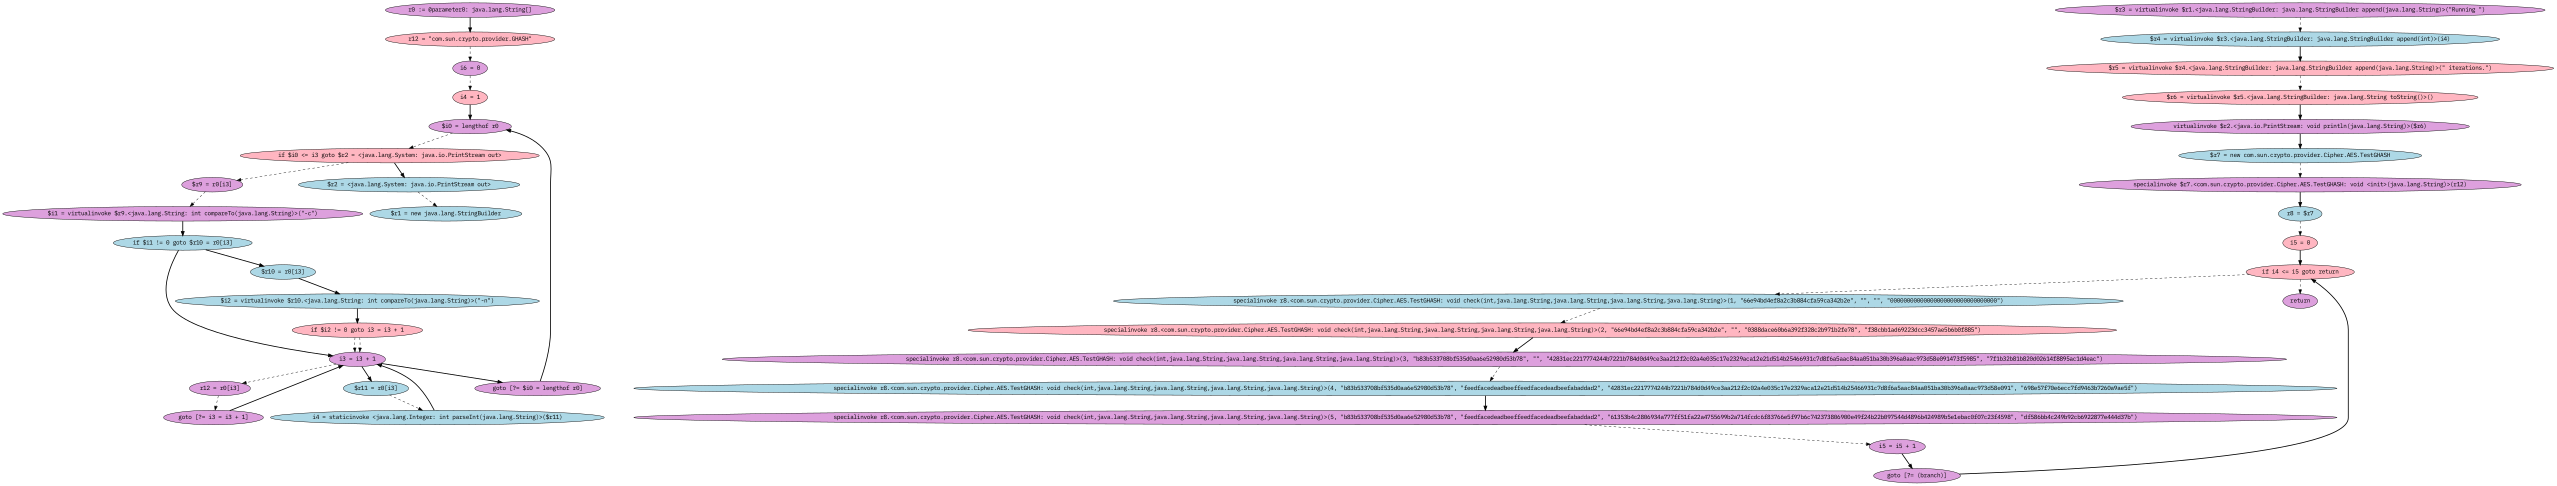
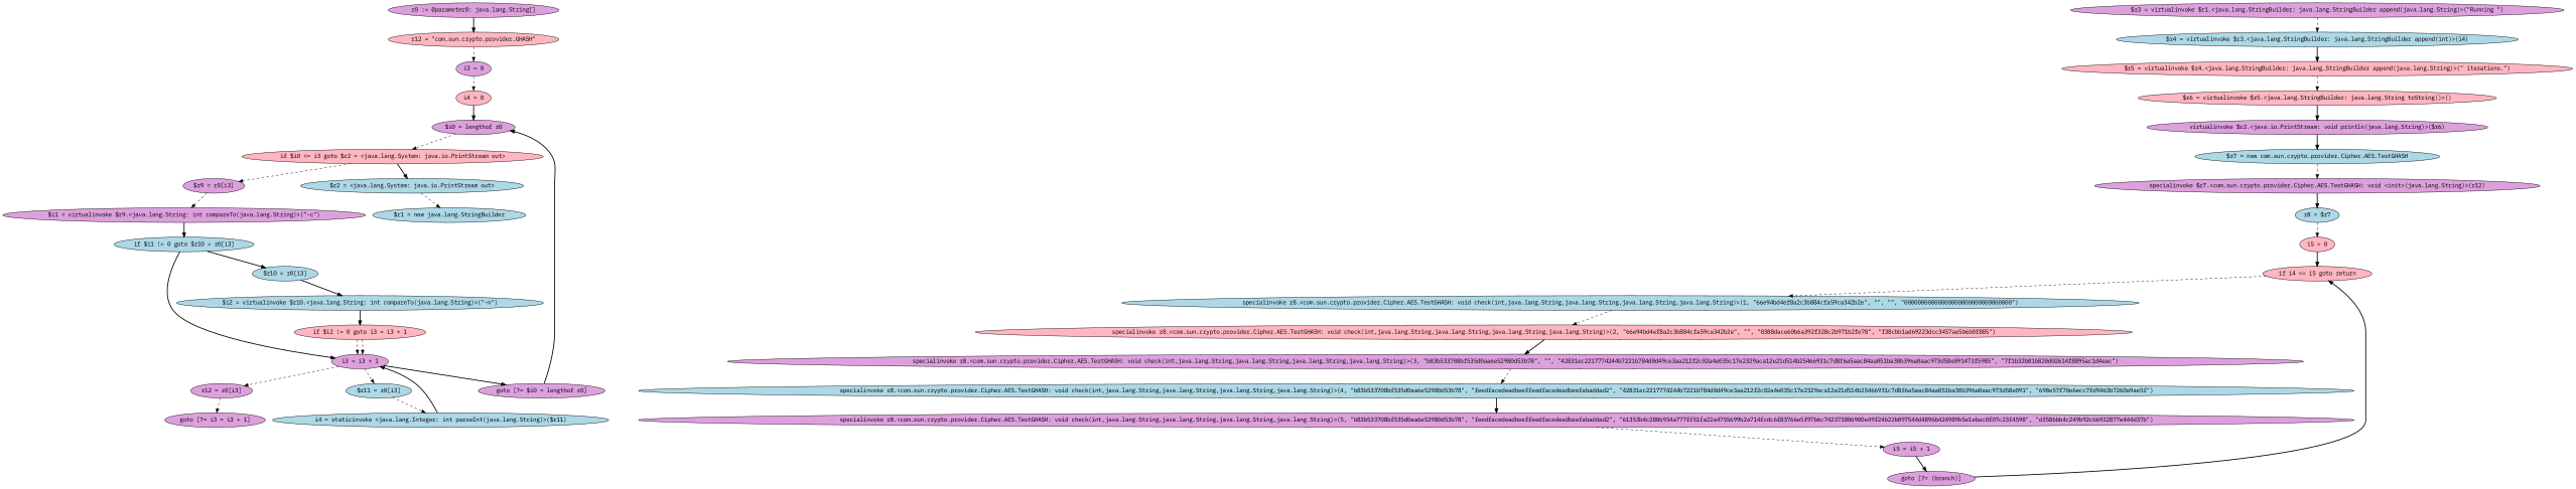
  digraph {
    fontname="IBM Plex Mono"
    node [fillcolor=plum fontname="IBM Plex Mono" style=filled]
    edge [fontname="IBM Plex Mono" style=dashed]
    "r12 = \"com.sun.crypto.provider.GHASH\"" [fillcolor=lightpink]
    "r0 := @parameter0: java.lang.String[]"
-   "i3 = 0" [label="i6 = 0"]
-   "i4 = 1" [fillcolor=lightpink]
+   "i3 = 0"
+   "i4 = 1" [fillcolor=lightpink label="i4 = 0"]
    "$i0 = lengthof r0"
    "if $i0 <= i3 goto $r2 = <java.lang.System: java.io.PrintStream out>" [fillcolor=lightpink]
    "$r9 = r0[i3]"
    "$r2 = <java.lang.System: java.io.PrintStream out>" [fillcolor=lightblue]
    "$i1 = virtualinvoke $r9.<java.lang.String: int compareTo(java.lang.String)>(\"-c\")"
    "$r1 = new java.lang.StringBuilder" [fillcolor=lightblue]
    "if $i1 != 0 goto $r10 = r0[i3]" [fillcolor=lightblue]
    "i3 = i3 + 1"
    "$r10 = r0[i3]" [fillcolor=lightblue]
    "r12 = r0[i3]"
    "$r11 = r0[i3]" [fillcolor=lightblue]
    "goto [?= $i0 = lengthof r0]"
    "$i2 = virtualinvoke $r10.<java.lang.String: int compareTo(java.lang.String)>(\"-n\")" [fillcolor=lightblue]
    "goto [?= i3 = i3 + 1]"
    "i4 = staticinvoke <java.lang.Integer: int parseInt(java.lang.String)>($r11)" [fillcolor=lightblue]
    "if $i2 != 0 goto i3 = i3 + 1" [fillcolor=lightpink]
    "$r4 = virtualinvoke $r3.<java.lang.StringBuilder: java.lang.StringBuilder append(int)>(i4)" [fillcolor=lightblue]
    "$r3 = virtualinvoke $r1.<java.lang.StringBuilder: java.lang.StringBuilder append(java.lang.String)>(\"Running \")"
    "$r5 = virtualinvoke $r4.<java.lang.StringBuilder: java.lang.StringBuilder append(java.lang.String)>(\" iterations.\")" [fillcolor=lightpink]
    "$r6 = virtualinvoke $r5.<java.lang.StringBuilder: java.lang.String toString()>()" [fillcolor=lightpink]
    "virtualinvoke $r2.<java.io.PrintStream: void println(java.lang.String)>($r6)"
    "$r7 = new com.sun.crypto.provider.Cipher.AES.TestGHASH" [fillcolor=lightblue]
    "specialinvoke $r7.<com.sun.crypto.provider.Cipher.AES.TestGHASH: void <init>(java.lang.String)>(r12)"
    "r8 = $r7" [fillcolor=lightblue]
    "i5 = 0" [fillcolor=lightpink]
    "if i4 <= i5 goto return" [fillcolor=lightpink]
    "specialinvoke r8.<com.sun.crypto.provider.Cipher.AES.TestGHASH: void check(int,java.lang.String,java.lang.String,java.lang.String,java.lang.String)>(1, \"66e94bd4ef8a2c3b884cfa59ca342b2e\", \"\", \"\", \"00000000000000000000000000000000\")" [fillcolor=lightblue]
-   return
    "specialinvoke r8.<com.sun.crypto.provider.Cipher.AES.TestGHASH: void check(int,java.lang.String,java.lang.String,java.lang.String,java.lang.String)>(2, \"66e94bd4ef8a2c3b884cfa59ca342b2e\", \"\", \"0388dace60b6a392f328c2b971b2fe78\", \"f38cbb1ad69223dcc3457ae5b6b0f885\")" [fillcolor=lightpink]
    "specialinvoke r8.<com.sun.crypto.provider.Cipher.AES.TestGHASH: void check(int,java.lang.String,java.lang.String,java.lang.String,java.lang.String)>(3, \"b83b533708bf535d0aa6e52980d53b78\", \"\", \"42831ec2217774244b7221b784d0d49ce3aa212f2c02a4e035c17e2329aca12e21d514b25466931c7d8f6a5aac84aa051ba30b396a0aac973d58e091473f5985\", \"7f1b32b81b820d02614f8895ac1d4eac\")"
    "specialinvoke r8.<com.sun.crypto.provider.Cipher.AES.TestGHASH: void check(int,java.lang.String,java.lang.String,java.lang.String,java.lang.String)>(4, \"b83b533708bf535d0aa6e52980d53b78\", \"feedfacedeadbeeffeedfacedeadbeefabaddad2\", \"42831ec2217774244b7221b784d0d49ce3aa212f2c02a4e035c17e2329aca12e21d514b25466931c7d8f6a5aac84aa051ba30b396a0aac973d58e091\", \"698e57f70e6ecc7fd9463b7260a9ae5f\")" [fillcolor=lightblue]
    "specialinvoke r8.<com.sun.crypto.provider.Cipher.AES.TestGHASH: void check(int,java.lang.String,java.lang.String,java.lang.String,java.lang.String)>(5, \"b83b533708bf535d0aa6e52980d53b78\", \"feedfacedeadbeeffeedfacedeadbeefabaddad2\", \"61353b4c2806934a777ff51fa22a4755699b2a714fcdc6f83766e5f97b6c742373806900e49f24b22b097544d4896b424989b5e1ebac0f07c23f4598\", \"df586bb4c249b92cb6922877e444d37b\")"
    "i5 = i5 + 1"
    "goto [?= (branch)]"
    "r12 = \"com.sun.crypto.provider.GHASH\"" -> "i3 = 0"
    "r0 := @parameter0: java.lang.String[]" -> "r12 = \"com.sun.crypto.provider.GHASH\"" [style=bold]
    "i3 = 0" -> "i4 = 1"
    "i4 = 1" -> "$i0 = lengthof r0" [style=bold]
    "$i0 = lengthof r0" -> "if $i0 <= i3 goto $r2 = <java.lang.System: java.io.PrintStream out>"
    "if $i0 <= i3 goto $r2 = <java.lang.System: java.io.PrintStream out>" -> "$r9 = r0[i3]"
    "if $i0 <= i3 goto $r2 = <java.lang.System: java.io.PrintStream out>" -> "$r2 = <java.lang.System: java.io.PrintStream out>" [style=bold]
    "$r9 = r0[i3]" -> "$i1 = virtualinvoke $r9.<java.lang.String: int compareTo(java.lang.String)>(\"-c\")"
    "$r2 = <java.lang.System: java.io.PrintStream out>" -> "$r1 = new java.lang.StringBuilder"
    "$i1 = virtualinvoke $r9.<java.lang.String: int compareTo(java.lang.String)>(\"-c\")" -> "if $i1 != 0 goto $r10 = r0[i3]" [style=bold]
    "if $i1 != 0 goto $r10 = r0[i3]" -> "i3 = i3 + 1" [style=bold]
    "if $i1 != 0 goto $r10 = r0[i3]" -> "$r10 = r0[i3]" [style=bold]
    "i3 = i3 + 1" -> "r12 = r0[i3]"
-   "i3 = i3 + 1" -> "$r11 = r0[i3]" [style=bold]
+   "i3 = i3 + 1" -> "$r11 = r0[i3]"
    "i3 = i3 + 1" -> "goto [?= $i0 = lengthof r0]" [style=bold]
    "$r10 = r0[i3]" -> "$i2 = virtualinvoke $r10.<java.lang.String: int compareTo(java.lang.String)>(\"-n\")" [style=bold]
    "r12 = r0[i3]" -> "goto [?= i3 = i3 + 1]"
    "$r11 = r0[i3]" -> "i4 = staticinvoke <java.lang.Integer: int parseInt(java.lang.String)>($r11)"
    "goto [?= $i0 = lengthof r0]" -> "$i0 = lengthof r0" [style=bold]
    "$i2 = virtualinvoke $r10.<java.lang.String: int compareTo(java.lang.String)>(\"-n\")" -> "if $i2 != 0 goto i3 = i3 + 1" [style=bold]
-   "goto [?= i3 = i3 + 1]" -> "i3 = i3 + 1" [style=bold]
    "i4 = staticinvoke <java.lang.Integer: int parseInt(java.lang.String)>($r11)" -> "i3 = i3 + 1" [style=bold]
    "if $i2 != 0 goto i3 = i3 + 1" -> "i3 = i3 + 1"
    "if $i2 != 0 goto i3 = i3 + 1" -> "i3 = i3 + 1"
    "$r4 = virtualinvoke $r3.<java.lang.StringBuilder: java.lang.StringBuilder append(int)>(i4)" -> "$r5 = virtualinvoke $r4.<java.lang.StringBuilder: java.lang.StringBuilder append(java.lang.String)>(\" iterations.\")" [style=bold]
    "$r3 = virtualinvoke $r1.<java.lang.StringBuilder: java.lang.StringBuilder append(java.lang.String)>(\"Running \")" -> "$r4 = virtualinvoke $r3.<java.lang.StringBuilder: java.lang.StringBuilder append(int)>(i4)"
    "$r5 = virtualinvoke $r4.<java.lang.StringBuilder: java.lang.StringBuilder append(java.lang.String)>(\" iterations.\")" -> "$r6 = virtualinvoke $r5.<java.lang.StringBuilder: java.lang.String toString()>()"
    "$r6 = virtualinvoke $r5.<java.lang.StringBuilder: java.lang.String toString()>()" -> "virtualinvoke $r2.<java.io.PrintStream: void println(java.lang.String)>($r6)" [style=bold]
    "virtualinvoke $r2.<java.io.PrintStream: void println(java.lang.String)>($r6)" -> "$r7 = new com.sun.crypto.provider.Cipher.AES.TestGHASH" [style=bold]
    "$r7 = new com.sun.crypto.provider.Cipher.AES.TestGHASH" -> "specialinvoke $r7.<com.sun.crypto.provider.Cipher.AES.TestGHASH: void <init>(java.lang.String)>(r12)"
    "specialinvoke $r7.<com.sun.crypto.provider.Cipher.AES.TestGHASH: void <init>(java.lang.String)>(r12)" -> "r8 = $r7" [style=bold]
    "r8 = $r7" -> "i5 = 0"
    "i5 = 0" -> "if i4 <= i5 goto return" [style=bold]
    "if i4 <= i5 goto return" -> "specialinvoke r8.<com.sun.crypto.provider.Cipher.AES.TestGHASH: void check(int,java.lang.String,java.lang.String,java.lang.String,java.lang.String)>(1, \"66e94bd4ef8a2c3b884cfa59ca342b2e\", \"\", \"\", \"00000000000000000000000000000000\")"
-   "if i4 <= i5 goto return" -> return
    "specialinvoke r8.<com.sun.crypto.provider.Cipher.AES.TestGHASH: void check(int,java.lang.String,java.lang.String,java.lang.String,java.lang.String)>(1, \"66e94bd4ef8a2c3b884cfa59ca342b2e\", \"\", \"\", \"00000000000000000000000000000000\")" -> "specialinvoke r8.<com.sun.crypto.provider.Cipher.AES.TestGHASH: void check(int,java.lang.String,java.lang.String,java.lang.String,java.lang.String)>(2, \"66e94bd4ef8a2c3b884cfa59ca342b2e\", \"\", \"0388dace60b6a392f328c2b971b2fe78\", \"f38cbb1ad69223dcc3457ae5b6b0f885\")"
    "specialinvoke r8.<com.sun.crypto.provider.Cipher.AES.TestGHASH: void check(int,java.lang.String,java.lang.String,java.lang.String,java.lang.String)>(2, \"66e94bd4ef8a2c3b884cfa59ca342b2e\", \"\", \"0388dace60b6a392f328c2b971b2fe78\", \"f38cbb1ad69223dcc3457ae5b6b0f885\")" -> "specialinvoke r8.<com.sun.crypto.provider.Cipher.AES.TestGHASH: void check(int,java.lang.String,java.lang.String,java.lang.String,java.lang.String)>(3, \"b83b533708bf535d0aa6e52980d53b78\", \"\", \"42831ec2217774244b7221b784d0d49ce3aa212f2c02a4e035c17e2329aca12e21d514b25466931c7d8f6a5aac84aa051ba30b396a0aac973d58e091473f5985\", \"7f1b32b81b820d02614f8895ac1d4eac\")" [style=bold]
    "specialinvoke r8.<com.sun.crypto.provider.Cipher.AES.TestGHASH: void check(int,java.lang.String,java.lang.String,java.lang.String,java.lang.String)>(3, \"b83b533708bf535d0aa6e52980d53b78\", \"\", \"42831ec2217774244b7221b784d0d49ce3aa212f2c02a4e035c17e2329aca12e21d514b25466931c7d8f6a5aac84aa051ba30b396a0aac973d58e091473f5985\", \"7f1b32b81b820d02614f8895ac1d4eac\")" -> "specialinvoke r8.<com.sun.crypto.provider.Cipher.AES.TestGHASH: void check(int,java.lang.String,java.lang.String,java.lang.String,java.lang.String)>(4, \"b83b533708bf535d0aa6e52980d53b78\", \"feedfacedeadbeeffeedfacedeadbeefabaddad2\", \"42831ec2217774244b7221b784d0d49ce3aa212f2c02a4e035c17e2329aca12e21d514b25466931c7d8f6a5aac84aa051ba30b396a0aac973d58e091\", \"698e57f70e6ecc7fd9463b7260a9ae5f\")"
    "specialinvoke r8.<com.sun.crypto.provider.Cipher.AES.TestGHASH: void check(int,java.lang.String,java.lang.String,java.lang.String,java.lang.String)>(4, \"b83b533708bf535d0aa6e52980d53b78\", \"feedfacedeadbeeffeedfacedeadbeefabaddad2\", \"42831ec2217774244b7221b784d0d49ce3aa212f2c02a4e035c17e2329aca12e21d514b25466931c7d8f6a5aac84aa051ba30b396a0aac973d58e091\", \"698e57f70e6ecc7fd9463b7260a9ae5f\")" -> "specialinvoke r8.<com.sun.crypto.provider.Cipher.AES.TestGHASH: void check(int,java.lang.String,java.lang.String,java.lang.String,java.lang.String)>(5, \"b83b533708bf535d0aa6e52980d53b78\", \"feedfacedeadbeeffeedfacedeadbeefabaddad2\", \"61353b4c2806934a777ff51fa22a4755699b2a714fcdc6f83766e5f97b6c742373806900e49f24b22b097544d4896b424989b5e1ebac0f07c23f4598\", \"df586bb4c249b92cb6922877e444d37b\")" [style=bold]
    "specialinvoke r8.<com.sun.crypto.provider.Cipher.AES.TestGHASH: void check(int,java.lang.String,java.lang.String,java.lang.String,java.lang.String)>(5, \"b83b533708bf535d0aa6e52980d53b78\", \"feedfacedeadbeeffeedfacedeadbeefabaddad2\", \"61353b4c2806934a777ff51fa22a4755699b2a714fcdc6f83766e5f97b6c742373806900e49f24b22b097544d4896b424989b5e1ebac0f07c23f4598\", \"df586bb4c249b92cb6922877e444d37b\")" -> "i5 = i5 + 1"
    "i5 = i5 + 1" -> "goto [?= (branch)]" [style=bold]
    "goto [?= (branch)]" -> "if i4 <= i5 goto return" [style=bold]
  }
